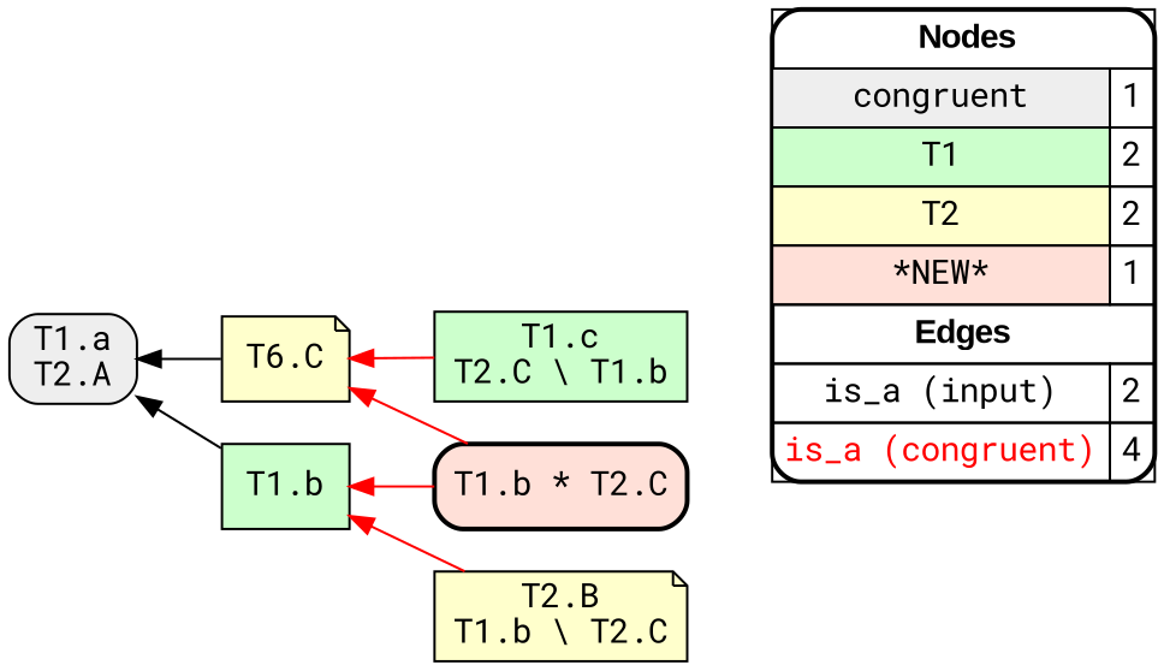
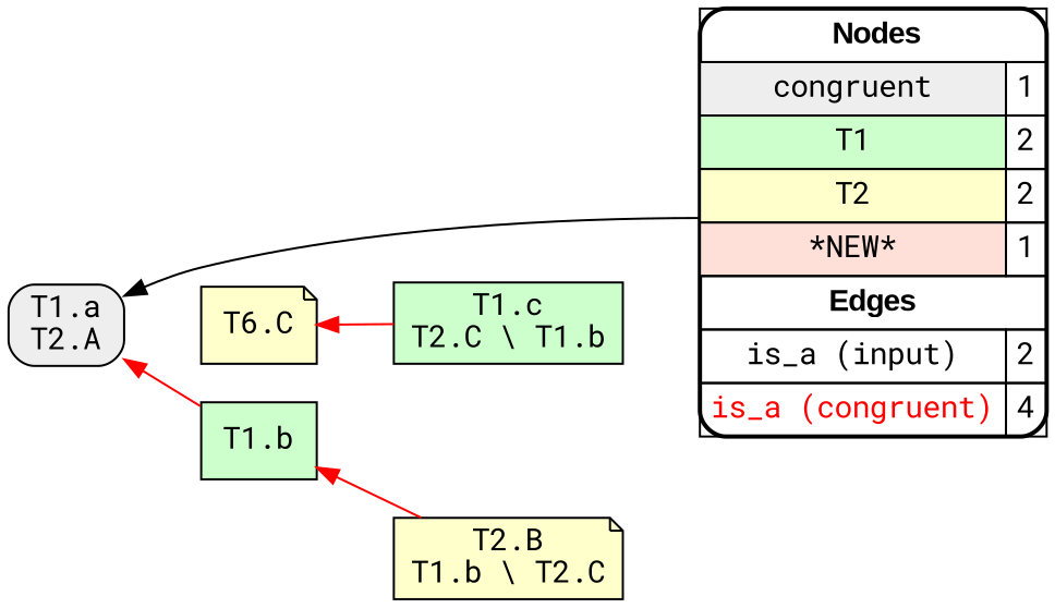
  digraph {
    fontname="Roboto Mono"
    rankdir=RL
    node [fillcolor="#FFFFCC" fontname="Roboto Mono" shape=box style=filled]
    edge [arrowhead=normal color="#FF0000" constraint=true fontname="Roboto Mono" penwidth=1 style=solid]
    n1 [fillcolor=white label=<   <TABLE BORDER="0" CELLBORDER="1" CELLSPACING="0" CELLPADDING="4">  <TR> <TD COLSPAN="2"><font face="Arial Black"> Nodes</font></TD> </TR>  <TR>   <TD bgcolor="#EEEEEE" fontname="helvetica">congruent</TD>   <TD>1</TD>   </TR>  <TR>   <TD bgcolor="#CCFFCC" fontname="helvetica">T1</TD>   <TD>2</TD>   </TR>  <TR>   <TD bgcolor="#FFFFCC" fontname="helvetica">T2</TD>   <TD>2</TD>   </TR>  <TR>   <TD bgcolor="#FFE0D8" fontname="helvetica">*NEW*</TD>   <TD>1</TD>   </TR>  <TR> <TD COLSPAN="2"><font face = "Arial Black"> Edges </font></TD> </TR>  <TR>   <TD><font color ="#000000">is_a (input)</font></TD><TD>2</TD> </TR> <TR>   <TD><font color ="#FF0000">is_a (congruent)</font></TD><TD>4</TD> </TR> </TABLE>   > margin=0 style="filled,rounded,bold"]
    "T1.a\nT2.A" [fillcolor="#EEEEEE" style="filled,rounded"]
    n3 [label="T6.C" shape=note]
    "T1.c\nT2.C \\ T1.b" [fillcolor="#CCFFCC"]
    "T1.b" [fillcolor="#CCFFCC"]
    "T2.B\nT1.b \\ T2.C" [shape=note]
-   "T1.b * T2.C" [fillcolor="#FFE0D8" style="filled,rounded,bold"]
    subgraph sub_1 {
      rank=source
      n1
    }
-   n3 -> "T1.a\nT2.A" [color="#000000"]
+   n1 -> "T1.a\nT2.A" [color="#000000"]
    "T1.c\nT2.C \\ T1.b" -> n3
-   "T1.b" -> "T1.a\nT2.A" [color="#000000"]
+   "T1.b" -> "T1.a\nT2.A"
    "T2.B\nT1.b \\ T2.C" -> "T1.b"
-   "T1.b * T2.C" -> n3
-   "T1.b * T2.C" -> "T1.b"
  }
